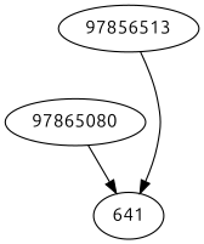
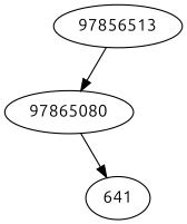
  strict digraph {
    fontname=Ubuntu
    node [fontname=Ubuntu]
    edge [fontname=Ubuntu]
    n1 [label=97865080]
    641
    97856513
    n1 -> 641
-   97856513 -> 641
+   97856513 -> n1
  }
